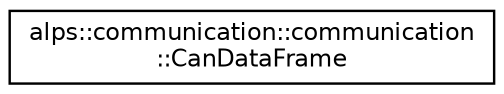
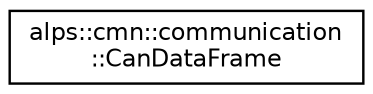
  digraph {
    rankdir=LR
-   n1 [color=black fillcolor=white fontname=Helvetica fontsize=10 height=0.2 label="alps::communication::communication\l::CanDataFrame" shape=record style=filled width=0.4]
+   n1 [color=black fillcolor=white fontname=Helvetica fontsize=10 height=0.2 label="alps::cmn::communication\l::CanDataFrame" shape=record style=filled width=0.4]
  }
